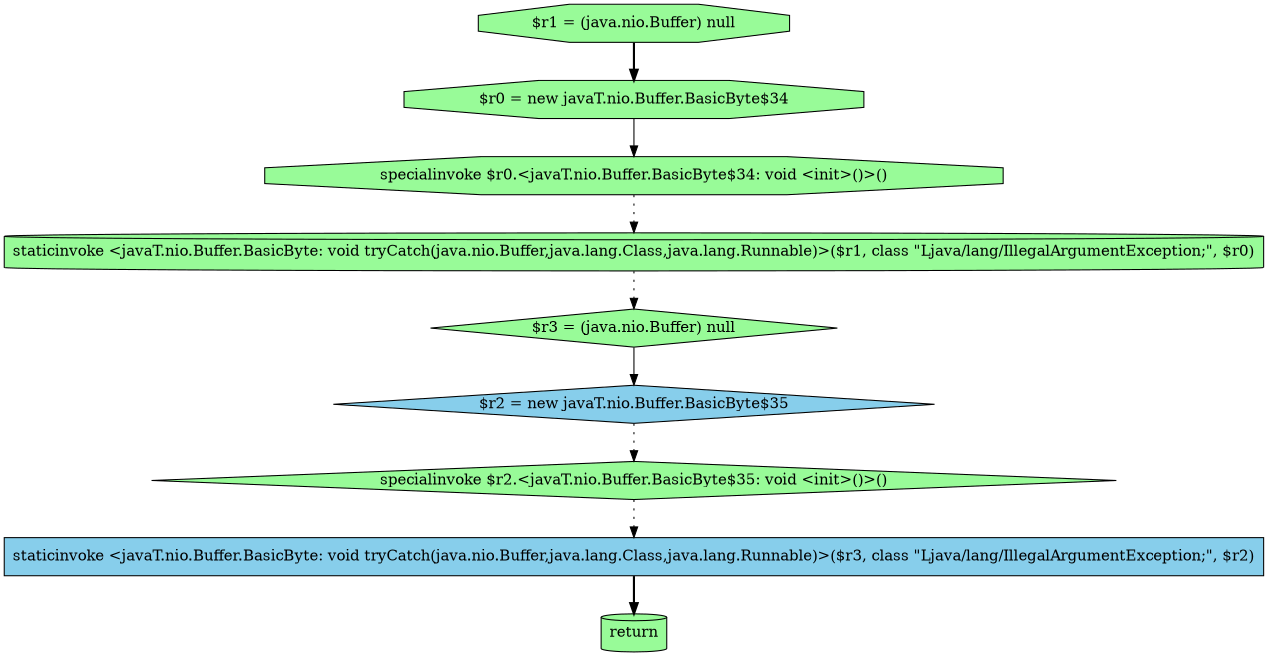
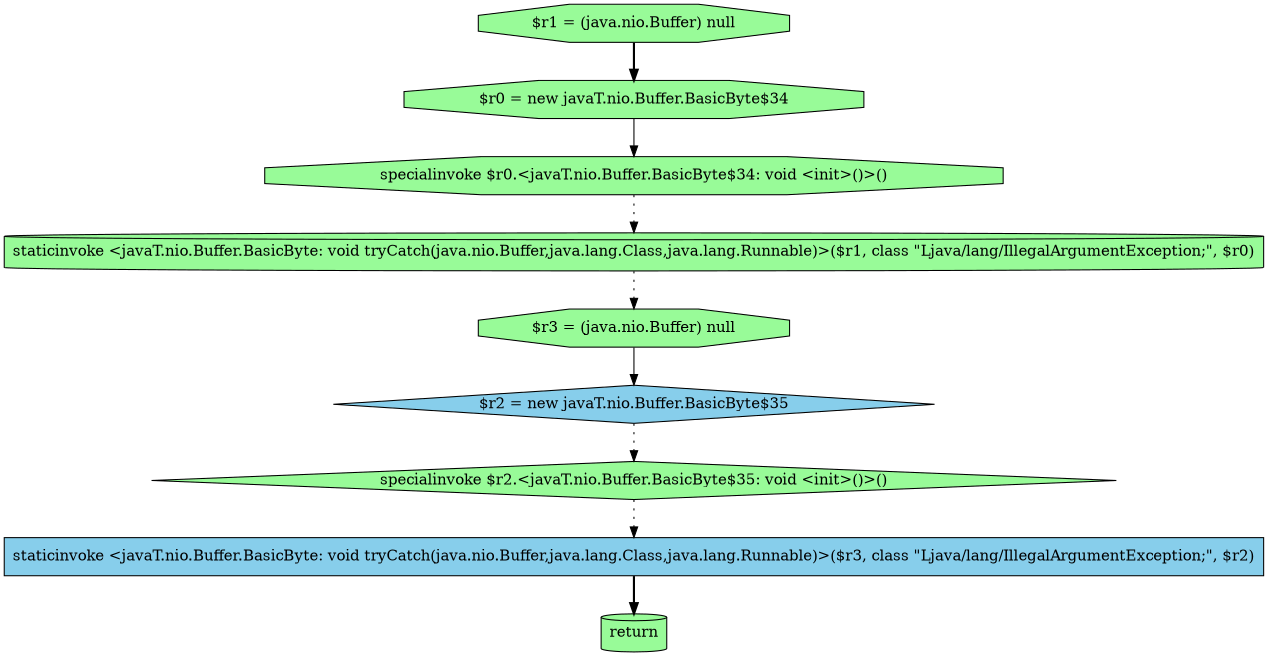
  digraph {
    node [fillcolor=palegreen shape=octagon style=filled]
    edge [style=dotted]
    "$r1 = (java.nio.Buffer) null"
    "$r0 = new javaT.nio.Buffer.BasicByte$34"
    "specialinvoke $r0.<javaT.nio.Buffer.BasicByte$34: void <init>()>()"
    "staticinvoke <javaT.nio.Buffer.BasicByte: void tryCatch(java.nio.Buffer,java.lang.Class,java.lang.Runnable)>($r1, class \"Ljava/lang/IllegalArgumentException;\", $r0)" [shape=cylinder]
-   "$r3 = (java.nio.Buffer) null" [shape=diamond]
+   "$r3 = (java.nio.Buffer) null"
    "$r2 = new javaT.nio.Buffer.BasicByte$35" [fillcolor=skyblue shape=diamond]
    "specialinvoke $r2.<javaT.nio.Buffer.BasicByte$35: void <init>()>()" [shape=diamond]
    "staticinvoke <javaT.nio.Buffer.BasicByte: void tryCatch(java.nio.Buffer,java.lang.Class,java.lang.Runnable)>($r3, class \"Ljava/lang/IllegalArgumentException;\", $r2)" [fillcolor=skyblue shape=box]
    return [shape=cylinder]
    "$r1 = (java.nio.Buffer) null" -> "$r0 = new javaT.nio.Buffer.BasicByte$34" [style=bold]
    "$r0 = new javaT.nio.Buffer.BasicByte$34" -> "specialinvoke $r0.<javaT.nio.Buffer.BasicByte$34: void <init>()>()" [style=solid]
    "specialinvoke $r0.<javaT.nio.Buffer.BasicByte$34: void <init>()>()" -> "staticinvoke <javaT.nio.Buffer.BasicByte: void tryCatch(java.nio.Buffer,java.lang.Class,java.lang.Runnable)>($r1, class \"Ljava/lang/IllegalArgumentException;\", $r0)"
    "staticinvoke <javaT.nio.Buffer.BasicByte: void tryCatch(java.nio.Buffer,java.lang.Class,java.lang.Runnable)>($r1, class \"Ljava/lang/IllegalArgumentException;\", $r0)" -> "$r3 = (java.nio.Buffer) null"
    "$r3 = (java.nio.Buffer) null" -> "$r2 = new javaT.nio.Buffer.BasicByte$35" [style=solid]
    "$r2 = new javaT.nio.Buffer.BasicByte$35" -> "specialinvoke $r2.<javaT.nio.Buffer.BasicByte$35: void <init>()>()"
    "specialinvoke $r2.<javaT.nio.Buffer.BasicByte$35: void <init>()>()" -> "staticinvoke <javaT.nio.Buffer.BasicByte: void tryCatch(java.nio.Buffer,java.lang.Class,java.lang.Runnable)>($r3, class \"Ljava/lang/IllegalArgumentException;\", $r2)"
    "staticinvoke <javaT.nio.Buffer.BasicByte: void tryCatch(java.nio.Buffer,java.lang.Class,java.lang.Runnable)>($r3, class \"Ljava/lang/IllegalArgumentException;\", $r2)" -> return [style=bold]
  }
